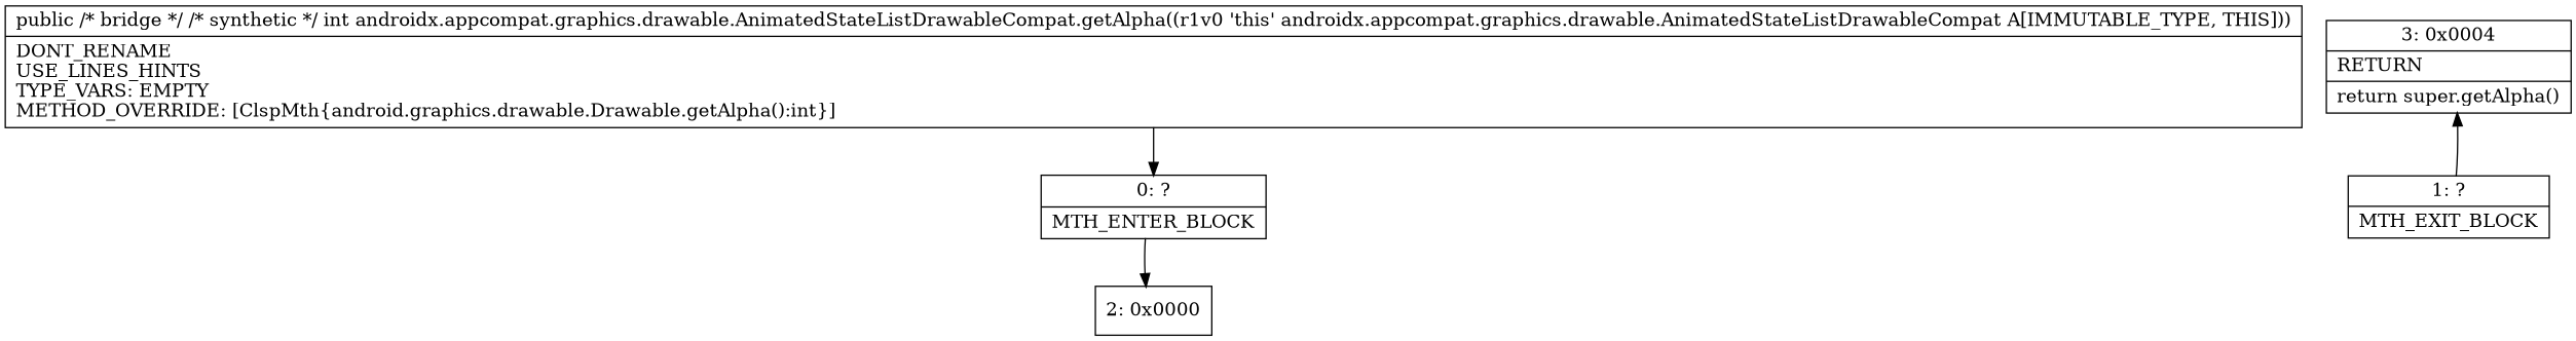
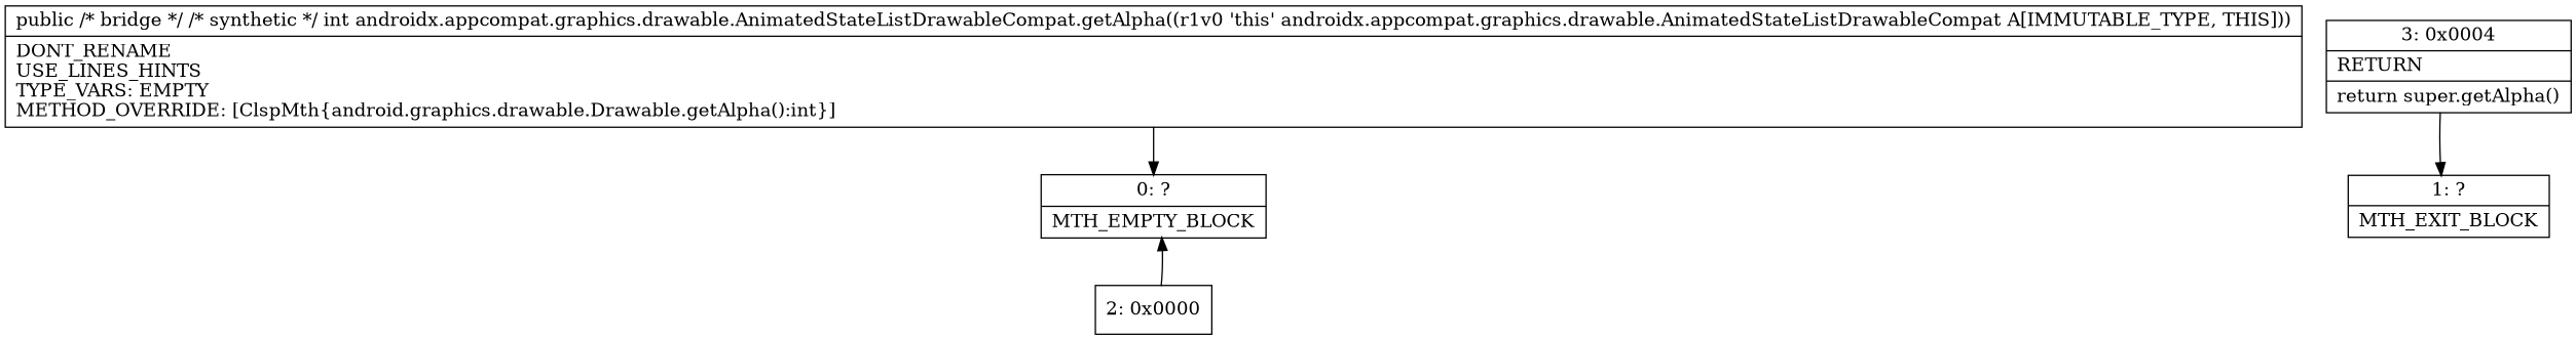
  digraph {
    node [shape=record]
-   n1 [label="{0\:\ ?|MTH_ENTER_BLOCK\l}"]
+   n1 [label="{0\:\ ?|MTH_EMPTY_BLOCK\l}"]
    n2 [label="{2\:\ 0x0000}"]
    n3 [label="{3\:\ 0x0004|RETURN\l|return super.getAlpha()\l}"]
    n4 [label="{1\:\ ?|MTH_EXIT_BLOCK\l}"]
    n5 [label="{public \/* bridge *\/ \/* synthetic *\/ int androidx.appcompat.graphics.drawable.AnimatedStateListDrawableCompat.getAlpha((r1v0 'this' androidx.appcompat.graphics.drawable.AnimatedStateListDrawableCompat A[IMMUTABLE_TYPE, THIS]))  | DONT_RENAME\lUSE_LINES_HINTS\lTYPE_VARS: EMPTY\lMETHOD_OVERRIDE: [ClspMth\{android.graphics.drawable.Drawable.getAlpha():int\}]\l}"]
-   n1 -> n2
-   n4 -> n3
+   n2 -> n1
+   n3 -> n4
    n5 -> n1
  }
